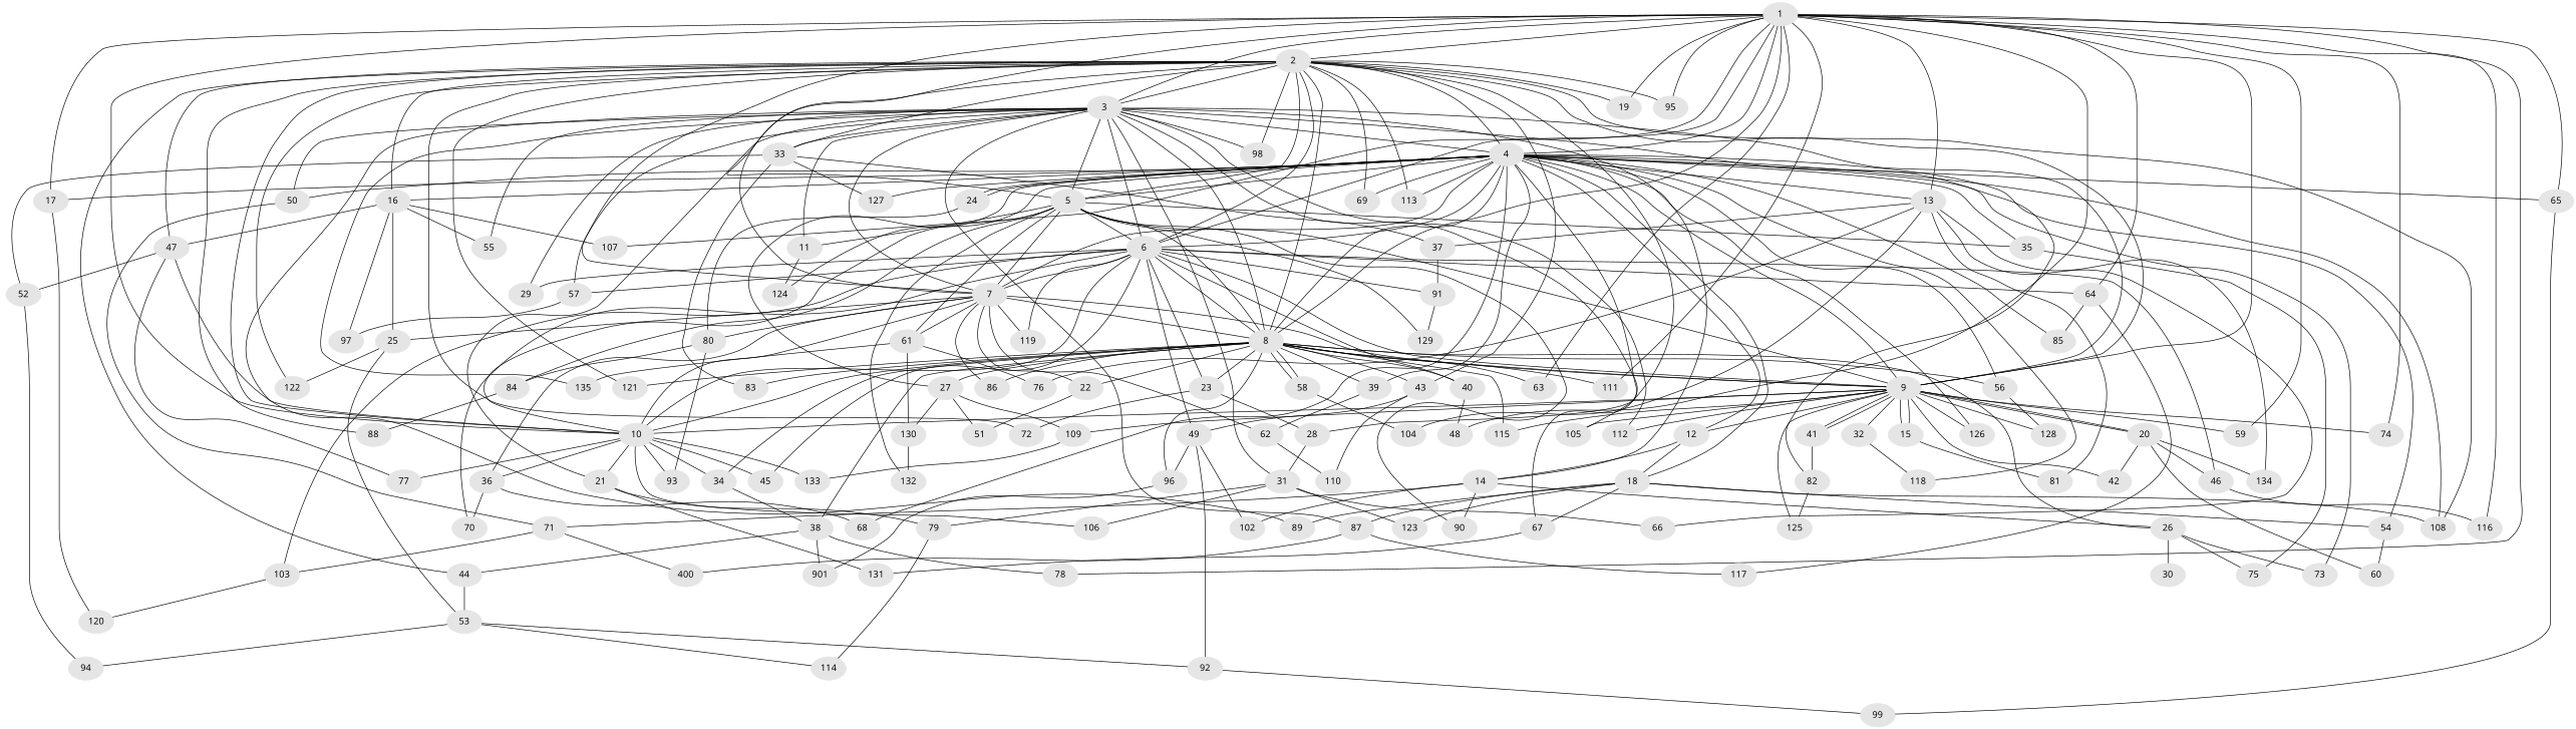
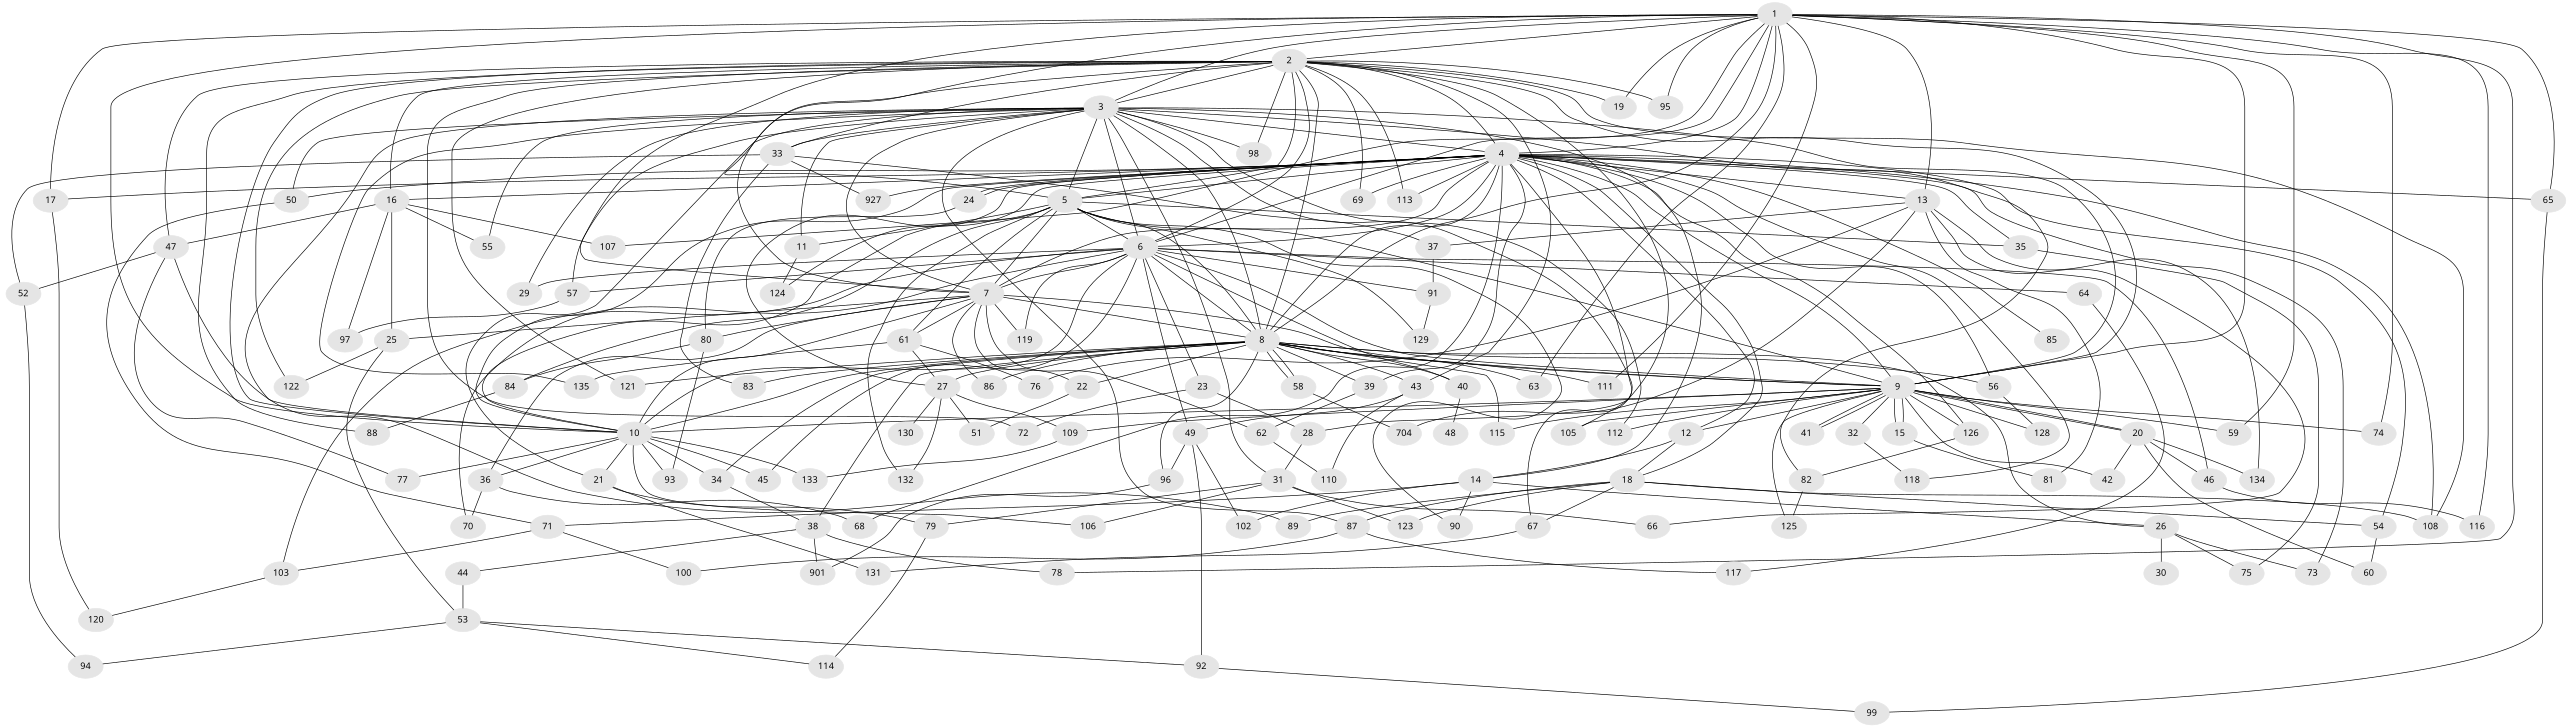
  graph {
    fontname="Noto Sans"
    node [color=gray90 fontname="Noto Sans" style=filled]
    edge [fontname="Noto Sans"]
    1
    2
    3
    4
    5
    6
    7
    8
    9
    10
    13
    17
    19
    48
    59
    63
    64
    65
    74
    78
    95
    107
    111
    116
    16
    28
    33
    43
    44
    47
    69
    72
    88
    98
    108
    113
    121
    122
    11
    14
    21
    29
    31
    50
    55
    57
    82
    87
    105
    112
    135
    12
    18
    24
    27
    35
    39
    54
    56
    67
    68
    73
    85
    118
    124
    126
-   127
+   127 [label=927]
    61
    84
    90
    129
    132
    23
    40
    45
    46
    49
    70
    91
    103
    119
    22
    25
    36
    62
    80
    86
    26
    34
    38
    58
    83
    96
    115
    15
    20
    32
    41
    42
    109
    125
    128
    77
    93
    106
    133
    37
    66
    76
    81
-   104
+   104 [label=704]
    134
    120
    117
    99
    97
    52
    110
    53
    89
    71
    102
    79
    131
    123
-   100 [label=400]
+   100
    51
    130
    75
    60
    92
    30
    n133 [label=901]
    114
    94
    1 -- 2
    1 -- 3
    1 -- 4
    1 -- 5
    1 -- 6
    1 -- 7
    1 -- 8
    1 -- 9
    1 -- 10
    1 -- 13
    1 -- 17
    1 -- 19
-   1 -- 48
    1 -- 59
    1 -- 63
-   1 -- 64
    1 -- 65
    1 -- 74
    1 -- 78
    1 -- 95
    1 -- 107
    1 -- 111
    1 -- 116
    2 -- 3
    2 -- 4
    2 -- 5
    2 -- 6
    2 -- 7
    2 -- 8
    2 -- 9
    2 -- 10
    2 -- 19
    2 -- 95
    2 -- 16
    2 -- 28
    2 -- 33
    2 -- 43
-   2 -- 44
    2 -- 47
    2 -- 69
    2 -- 72
    2 -- 88
    2 -- 98
    2 -- 108
    2 -- 113
    2 -- 121
    2 -- 122
    3 -- 4
    3 -- 5
    3 -- 6
    3 -- 7
    3 -- 8
    3 -- 9
    3 -- 10
    3 -- 33
    3 -- 98
    3 -- 11
    3 -- 14
    3 -- 21
    3 -- 29
    3 -- 31
    3 -- 50
    3 -- 55
    3 -- 57
    3 -- 82
    3 -- 87
    3 -- 105
    3 -- 112
    3 -- 135
    4 -- 5
    4 -- 6
    4 -- 7
    4 -- 8
    4 -- 9
+   4 -- 10
    4 -- 13
    4 -- 17
    4 -- 65
    4 -- 16
    4 -- 69
    4 -- 108
    4 -- 113
    4 -- 50
    4 -- 12
    4 -- 18
    4 -- 24
    4 -- 24
    4 -- 27
    4 -- 35
    4 -- 39
    4 -- 54
    4 -- 56
    4 -- 67
    4 -- 68
    4 -- 73
    4 -- 85
    4 -- 118
    4 -- 124
    4 -- 126
    4 -- 127
    5 -- 6
    5 -- 7
    5 -- 8
    5 -- 9
    5 -- 10
    5 -- 11
    5 -- 35
    5 -- 61
    5 -- 84
    5 -- 90
    5 -- 129
    5 -- 132
    6 -- 7
    6 -- 8
    6 -- 9
    6 -- 10
    6 -- 64
    6 -- 29
    6 -- 57
    6 -- 23
    6 -- 40
    6 -- 45
    6 -- 46
    6 -- 49
    6 -- 70
    6 -- 91
    6 -- 103
    6 -- 119
    7 -- 8
    7 -- 9
    7 -- 10
    7 -- 61
    7 -- 119
    7 -- 22
    7 -- 25
    7 -- 36
    7 -- 62
    7 -- 80
    7 -- 86
    8 -- 9
    8 -- 10
    8 -- 63
    8 -- 111
    8 -- 43
    8 -- 121
    8 -- 27
    8 -- 39
    8 -- 56
-   8 -- 23
    8 -- 40
    8 -- 22
    8 -- 86
    8 -- 26
    8 -- 34
    8 -- 38
    8 -- 58
    8 -- 58
    8 -- 83
    8 -- 96
    8 -- 115
    9 -- 10
    9 -- 59
    9 -- 74
    9 -- 105
    9 -- 112
    9 -- 12
    9 -- 126
    9 -- 115
    9 -- 15
    9 -- 15
    9 -- 20
    9 -- 20
    9 -- 32
    9 -- 41
    9 -- 41
    9 -- 42
    9 -- 109
    9 -- 125
    9 -- 128
    10 -- 21
    10 -- 45
    10 -- 36
    10 -- 34
    10 -- 77
    10 -- 93
    10 -- 106
    10 -- 133
    13 -- 37
    13 -- 66
    13 -- 76
    13 -- 81
    13 -- 104
    13 -- 134
    17 -- 120
-   64 -- 85
    64 -- 117
    65 -- 99
    16 -- 107
    16 -- 47
    16 -- 55
    16 -- 25
    16 -- 97
    28 -- 31
    33 -- 127
    33 -- 83
    33 -- 37
    33 -- 52
    43 -- 49
    43 -- 110
    44 -- 53
    47 -- 77
    47 -- 52
    47 -- 89
    11 -- 124
    14 -- 90
    14 -- 26
    14 -- 71
    14 -- 102
    21 -- 79
    21 -- 131
    31 -- 106
    31 -- 66
    31 -- 79
    31 -- 123
    50 -- 71
    57 -- 97
    82 -- 125
    87 -- 117
    87 -- 100
    12 -- 14
    12 -- 18
    18 -- 108
    18 -- 87
    18 -- 54
    18 -- 67
    18 -- 89
    18 -- 123
    24 -- 80
-   130 -- 132
+   27 -- 132
    27 -- 109
    27 -- 51
    27 -- 130
    35 -- 75
    39 -- 62
    54 -- 60
    56 -- 128
    67 -- 131
    61 -- 135
    61 -- 76
-   61 -- 130
+   61 -- 27
    84 -- 88
    23 -- 28
    23 -- 72
    40 -- 48
    46 -- 116
    49 -- 96
    49 -- 102
    49 -- 92
    91 -- 129
    103 -- 120
    22 -- 51
    25 -- 122
    25 -- 53
    36 -- 68
    36 -- 70
    62 -- 110
    80 -- 84
    80 -- 93
    26 -- 73
    26 -- 75
    26 -- 30
    34 -- 38
    38 -- 78
    38 -- 44
    38 -- n133
    58 -- 104
    96 -- n133
    15 -- 81
    20 -- 46
    20 -- 42
    20 -- 134
    20 -- 60
    32 -- 118
-   41 -- 82
+   126 -- 82
    109 -- 133
    37 -- 91
    52 -- 94
    53 -- 92
    53 -- 114
    53 -- 94
    71 -- 103
    71 -- 100
    79 -- 114
    92 -- 99
  }
